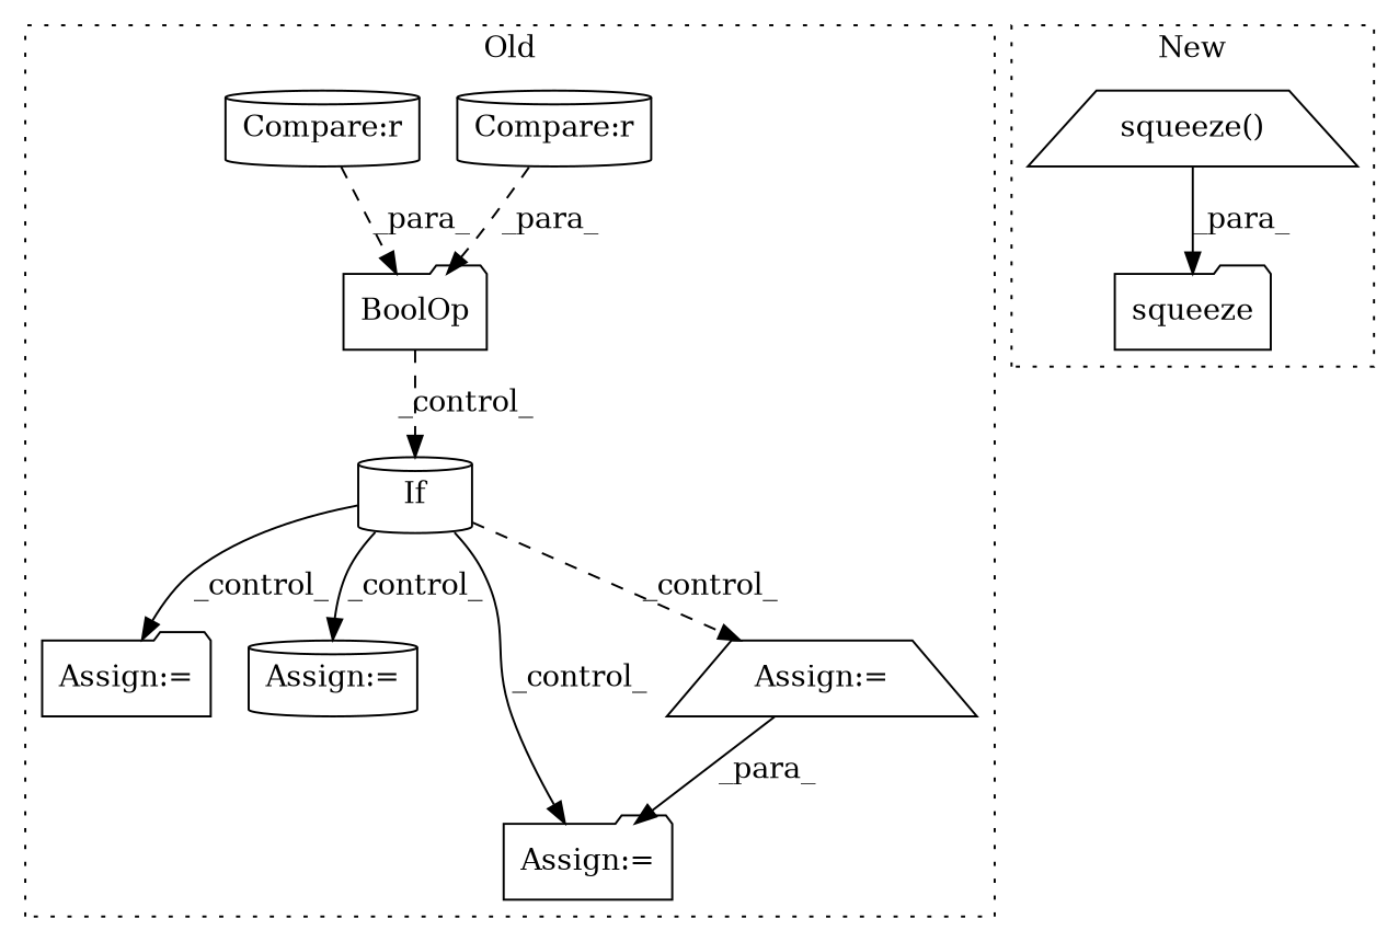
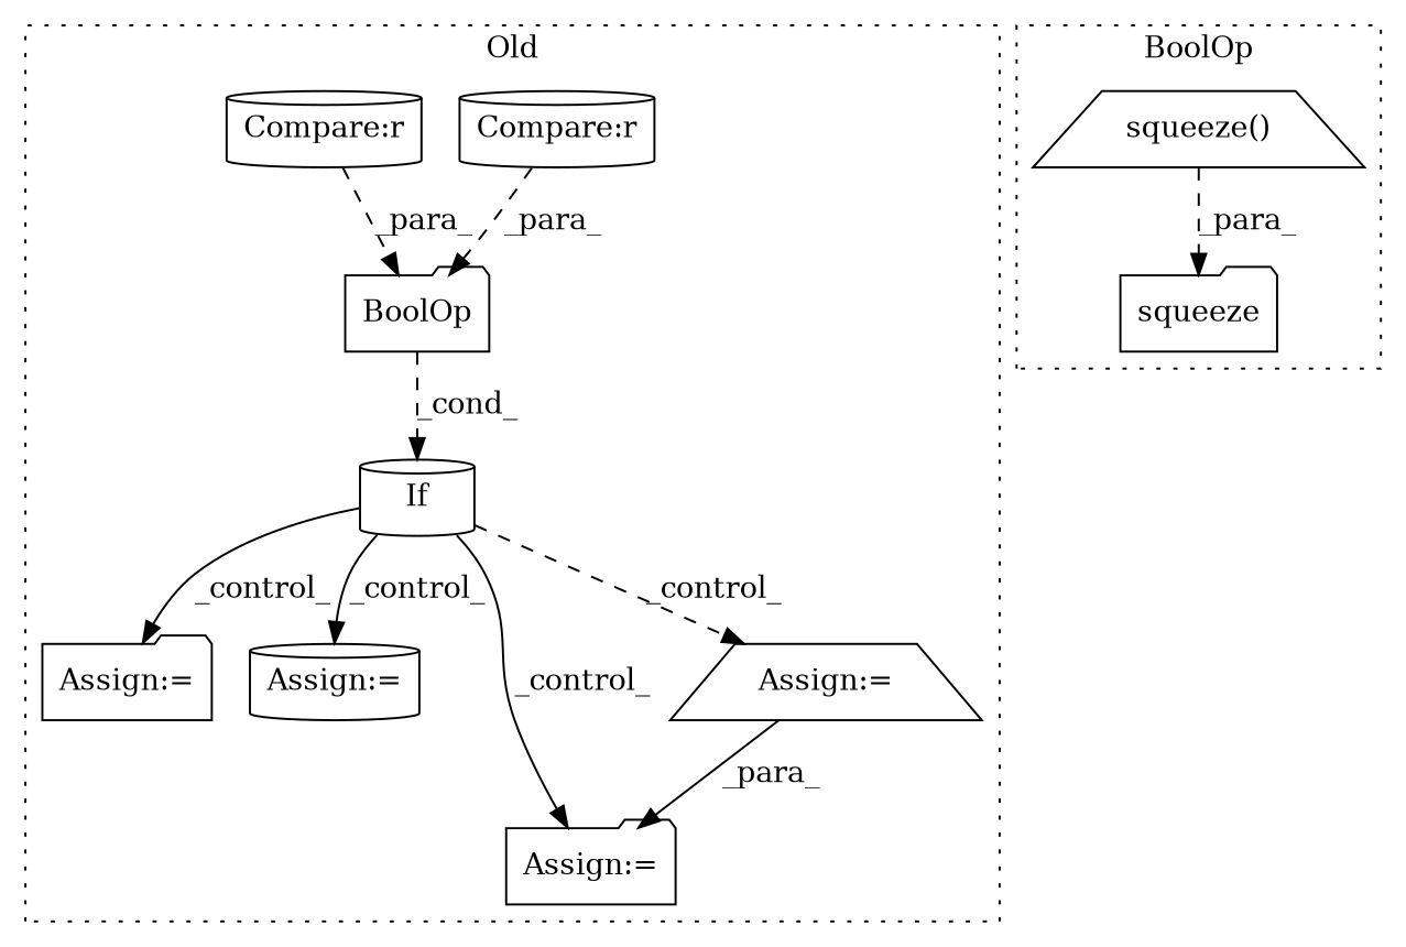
  digraph {
    node [a=68 l=3 s=1223 shape=folder]
    edge [style=solid]
    n1 [a=72 l=49 label=BoolOp]
    n2 [a=96 label=If s=1220 shape=cylinder]
    n3 [a=40 l=26 label="Compare:r" s=1246 shape=cylinder]
    n4 [l=4 label="Assign:=" s=1414]
    n5 [label="Assign:=" s=1381 shape=cylinder]
    n6 [a=40 l=18 label="Compare:r" shape=cylinder]
    n7 [l=4 label="Assign:=" s=1449]
    n8 [label="Assign:=" s=1288 shape=trapezium]
    n9 [a=75 l="11,1" label="squeeze()" s="1926,1971" shape=trapezium]
    n10 [a=93 l=7 label=squeeze s=2004]
    subgraph cluster_1 {
      label=Old
      style=dotted
      n1
      n2
      n3
      n4
      n5
      n6
      n7
      n8
    }
    subgraph cluster_2 {
-     label=New
+     label=BoolOp
      style=dotted
      n9
      n10
    }
-   n1 -> n2 [label=_control_ style=dashed]
+   n1 -> n2 [label=_cond_ style=dashed]
    n2 -> n4 [label=_control_]
    n2 -> n5 [label=_control_]
    n2 -> n7 [label=_control_]
    n2 -> n8 [label=_control_ style=dashed]
    n3 -> n1 [label=_para_ style=dashed]
    n6 -> n1 [label=_para_ style=dashed]
    n8 -> n7 [label=_para_]
-   n9 -> n10 [label=_para_]
+   n9 -> n10 [label=_para_ style=dashed]
  }
